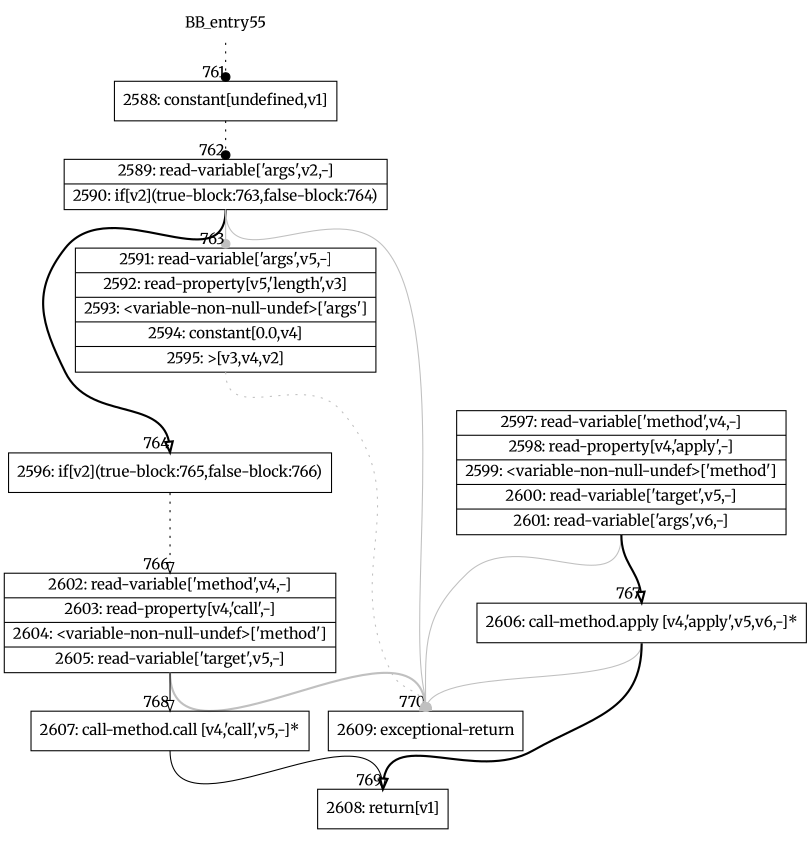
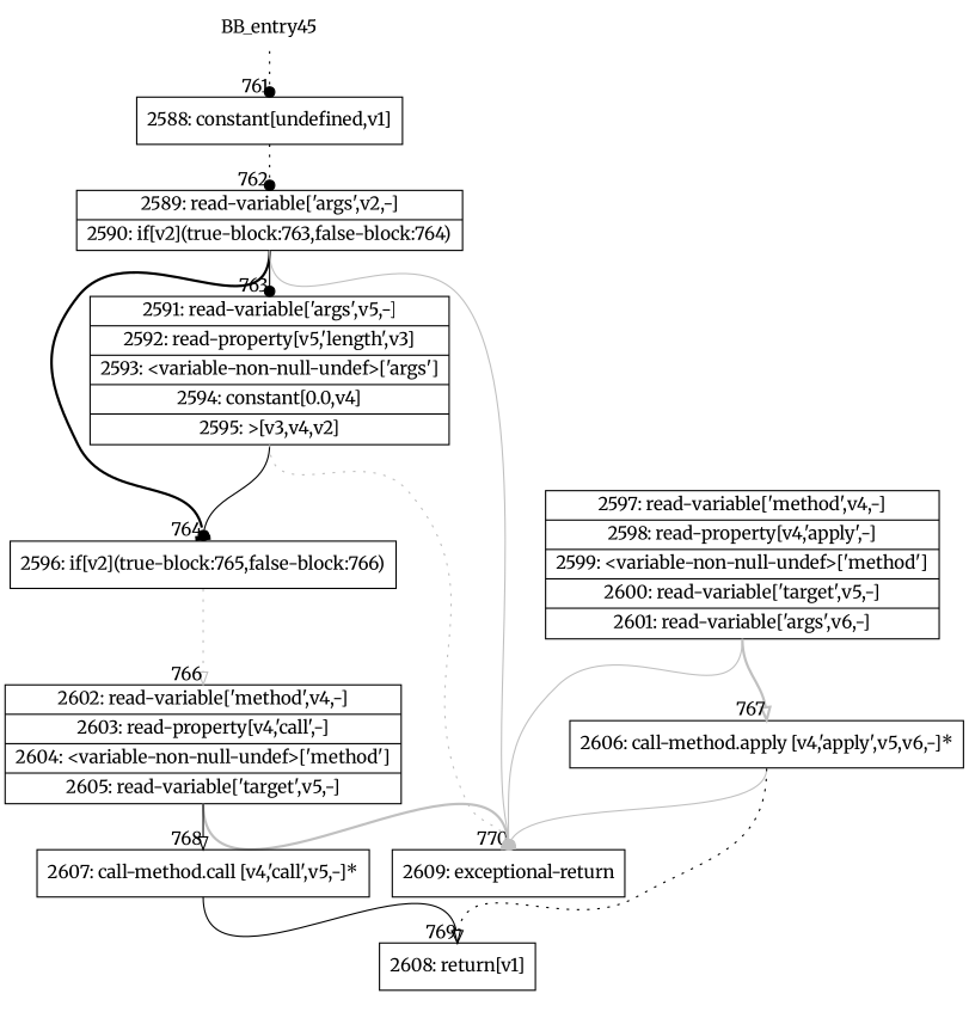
  digraph {
    fontname=Merriweather
    rankdir=TD
    node [fontname=Merriweather shape=record]
    edge [arrowhead=dot fontname=Merriweather headport=n style=solid tailport=s]
-   BB_entry55 [shape=none]
+   BB_entry55 [shape=none label=BB_entry45]
    n2 [label="{2588: constant[undefined,v1]}"]
    n3 [label="{2589: read-variable['args',v2,-]|2590: if[v2](true-block:763,false-block:764)}"]
    n4 [label="{2596: if[v2](true-block:765,false-block:766)}"]
    n5 [label="{2591: read-variable['args',v5,-]|2592: read-property[v5,'length',v3]|2593: \<variable-non-null-undef\>['args']|2594: constant[0.0,v4]|2595: \>[v3,v4,v2]}"]
    n6 [label="{2609: exceptional-return}"]
    n7 [label="{2602: read-variable['method',v4,-]|2603: read-property[v4,'call',-]|2604: \<variable-non-null-undef\>['method']|2605: read-variable['target',v5,-]}"]
    n8 [label="{2597: read-variable['method',v4,-]|2598: read-property[v4,'apply',-]|2599: \<variable-non-null-undef\>['method']|2600: read-variable['target',v5,-]|2601: read-variable['args',v6,-]}"]
    n9 [label="{2606: call-method.apply [v4,'apply',v5,v6,-]*}"]
    n10 [label="{2607: call-method.call [v4,'call',v5,-]*}"]
    n11 [label="{2608: return[v1]}"]
    BB_entry55 -> n2 [headlabel="    761" style=dotted]
    n2 -> n3 [headlabel="      762" style=dotted]
-   n3 -> n4 [arrowhead=onormal headlabel="      764" style=bold]
-   n3 -> n5 [headlabel="      763" color=gray]
+   n3 -> n4 [arrowhead=tee headlabel="      764" style=bold]
+   n3 -> n5 [headlabel="      763"]
    n3 -> n6 [arrowhead=tee color=gray headlabel="      770"]
-   n4 -> n7 [arrowhead=onormal headlabel="      766" style=dotted]
+   n4 -> n7 [arrowhead=onormal headlabel="      766" style=dotted color=gray]
+   n5 -> n4
    n5 -> n6 [color=gray style=dotted]
    n7 -> n6 [arrowhead=tee color=gray style=bold]
    n7 -> n10 [arrowhead=onormal headlabel="      768"]
    n8 -> n6 [color=gray]
-   n8 -> n9 [arrowhead=onormal headlabel="      767" style=bold]
+   n8 -> n9 [arrowhead=onormal headlabel="      767" style=bold color=gray]
    n9 -> n6 [color=gray]
-   n9 -> n11 [arrowhead=onormal headlabel="      769" style=bold]
+   n9 -> n11 [arrowhead=onormal headlabel="      769" style=dotted]
    n10 -> n11 [arrowhead=onormal]
  }
